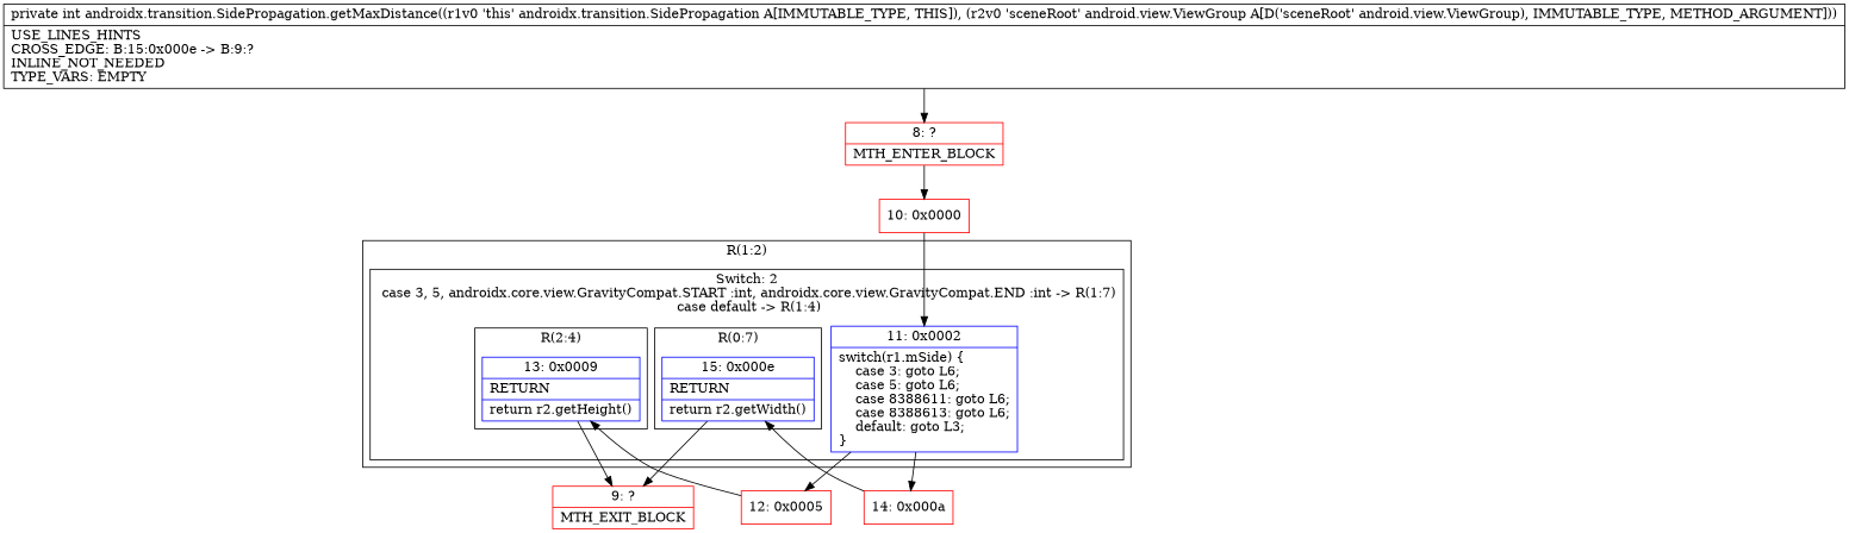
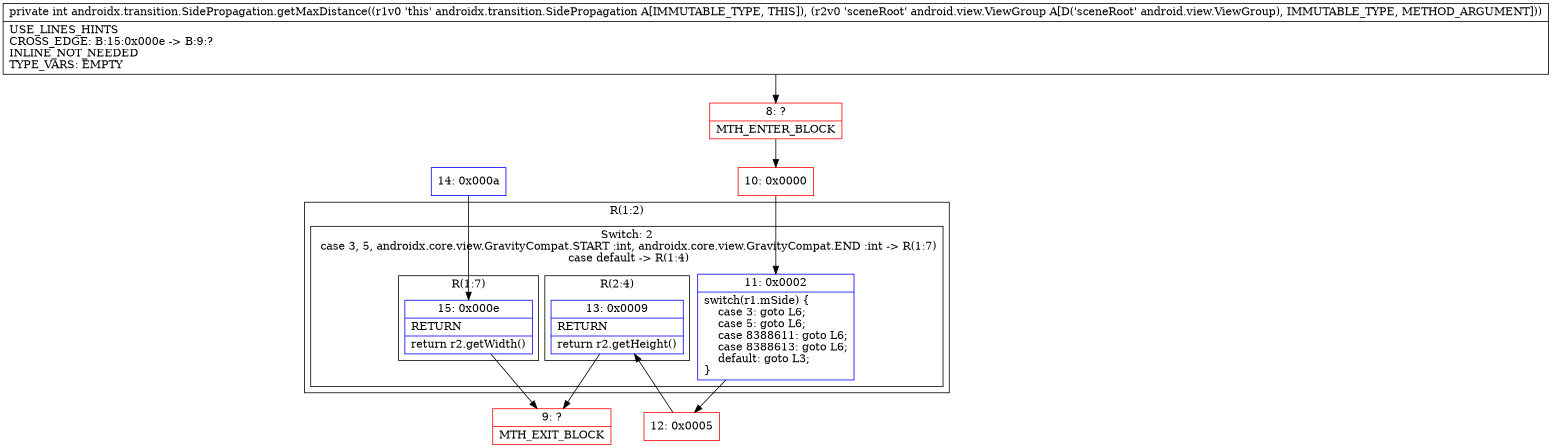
  digraph {
    fontname="DejaVu Serif"
    node [color=red fontname="DejaVu Serif" shape=record]
    edge [fontname="DejaVu Serif"]
    n1 [color=blue label="{15\:\ 0x000e|RETURN\l|return r2.getWidth()\l}"]
    n2 [color=blue label="{13\:\ 0x0009|RETURN\l|return r2.getHeight()\l}"]
    n3 [color=blue label="{11\:\ 0x0002|switch(r1.mSide) \{\l    case 3: goto L6;\l    case 5: goto L6;\l    case 8388611: goto L6;\l    case 8388613: goto L6;\l    default: goto L3;\l\}\l}"]
    n4 [label="{9\:\ ?|MTH_EXIT_BLOCK\l}"]
    n5 [label="{12\:\ 0x0005}"]
-   n6 [label="{14\:\ 0x000a}"]
+   n6 [color=blue label="{14\:\ 0x000a}"]
    n7 [label="{8\:\ ?|MTH_ENTER_BLOCK\l}"]
    n8 [label="{10\:\ 0x0000}"]
    n9 [label="{private int androidx.transition.SidePropagation.getMaxDistance((r1v0 'this' androidx.transition.SidePropagation A[IMMUTABLE_TYPE, THIS]), (r2v0 'sceneRoot' android.view.ViewGroup A[D('sceneRoot' android.view.ViewGroup), IMMUTABLE_TYPE, METHOD_ARGUMENT]))  | USE_LINES_HINTS\lCROSS_EDGE: B:15:0x000e \-\> B:9:?\lINLINE_NOT_NEEDED\lTYPE_VARS: EMPTY\l}" color=""]
    subgraph cluster_1 {
      label="R(1:2)"
      subgraph cluster_2 {
        label="Switch: 2\n case 3, 5, androidx.core.view.GravityCompat.START :int, androidx.core.view.GravityCompat.END :int -> R(1:7)\n case default -> R(1:4)"
        n3
        subgraph cluster_3 {
-         label="R(0:7)"
+         label="R(1:7)"
          n1
        }
        subgraph cluster_4 {
          label="R(2:4)"
          n2
        }
      }
    }
    n1 -> n4
    n2 -> n4
    n3 -> n5
-   n3 -> n6
    n5 -> n2
    n6 -> n1
    n7 -> n8
    n8 -> n3
    n9 -> n7
  }
